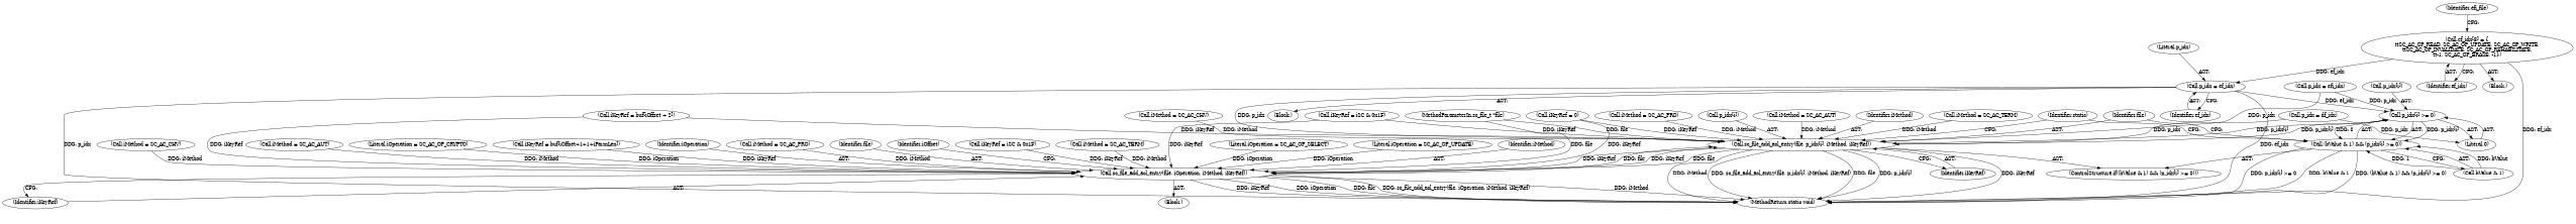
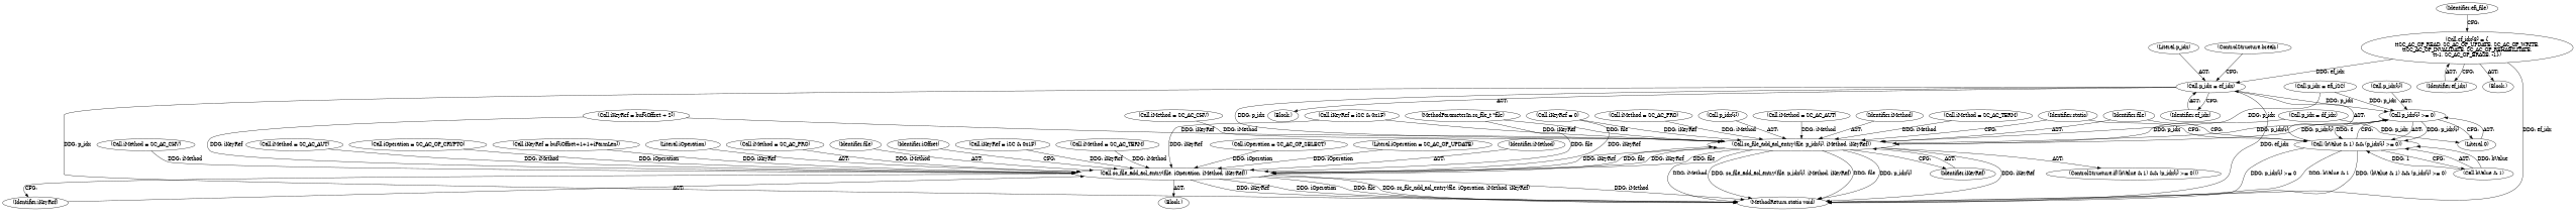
  digraph {
    n1 [label="(Call,p_idx = ef_idx)"]
    n2 [label="(Call,p_idx[i] >= 0)"]
    n3 [label="(Call,sc_file_add_acl_entry(file, p_idx[i], iMethod, iKeyRef))"]
    n4 [label="(Block,)"]
    n5 [label="(MethodReturn,static void)"]
    n6 [label="(Identifier,ef_idx)"]
    n7 [label="(Call,(bValue & 1) && (p_idx[i] >= 0))"]
    n8 [label="(Literal,0)"]
    n9 [label="(ControlStructure,if((bValue & 1) && (p_idx[i] >= 0)))"]
    n10 [label="(Call,sc_file_add_acl_entry(file, iOperation, iMethod, iKeyRef))"]
    n11 [label="(Identifier,iKeyRef)"]
    n12 [label="(Call,ef_idx[8] = {\n\t\tSC_AC_OP_READ, SC_AC_OP_UPDATE, SC_AC_OP_WRITE,\n\t\tSC_AC_OP_INVALIDATE, SC_AC_OP_REHABILITATE,\n\t\t-1, SC_AC_OP_ERASE, -1})"]
    n13 [label="(Identifier,ef_idx)"]
    n14 [label="(Block,)"]
    n15 [label="(Call,bValue & 1)"]
    n16 [label="(Block,)"]
    n17 [label="(Identifier,iKeyRef)"]
+   n18 [label="(ControlStructure,break;)"]
    n19 [label="(Call,iMethod = SC_AC_CHV)"]
    n20 [label="(Identifier,iMethod)"]
    n21 [label="(Identifier,iMethod)"]
-   n22 [label="(Call,p_idx = efi_idx)"]
+   n22 [label="(Call,p_idx = efi_iSC)"]
    n23 [label="(Identifier,file)"]
    n24 [label="(Call,p_idx[i])"]
    n25 [label="(Call,p_idx = df_idx)"]
    n26 [label="(Identifier,static)"]
    n27 [label="(Call,iMethod = SC_AC_AUT)"]
    n28 [label="(Call,iKeyRef = 0)"]
    n29 [label="(Call,iMethod = SC_AC_TERM)"]
    n30 [label="(Call,iMethod = SC_AC_TERM)"]
    n31 [label="(MethodParameterIn,sc_file_t *file)"]
-   n32 [label="(Literal,iOperation = SC_AC_OP_SELECT)"]
+   n32 [label="(Call,iOperation = SC_AC_OP_SELECT)"]
    n33 [label="(Literal,p_idx)"]
    n34 [label="(Identifier,efi_file)"]
    n35 [label="(Call,iMethod = SC_AC_CHV)"]
    n36 [label="(Literal,iOperation = SC_AC_OP_UPDATE)"]
    n37 [label="(Call,iKeyRef = buf[iOffset + 2])"]
    n38 [label="(Call,iKeyRef = iSC & 0x1F)"]
    n39 [label="(Call,iMethod = SC_AC_AUT)"]
-   n40 [label="(Literal,iOperation = SC_AC_OP_CRYPTO)"]
+   n40 [label="(Call,iOperation = SC_AC_OP_CRYPTO)"]
    n41 [label="(Call,iKeyRef = buf[iOffset+1+1+iParmLen])"]
-   n42 [label="(Identifier,iOperation)"]
+   n42 [label="(Literal,iOperation)"]
    n43 [label="(Call,iMethod = SC_AC_PRO)"]
    n44 [label="(Identifier,file)"]
    n45 [label="(Call,iMethod = SC_AC_PRO)"]
    n46 [label="(Identifier,iOffset)"]
    n47 [label="(Call,p_idx[i])"]
    n48 [label="(Call,iKeyRef = iSC & 0x1F)"]
-   n1 -> n2 [label="DDG: ef_idx"]
+   n1 -> n2 [label="DDG: p_idx"]
    n1 -> n3 [label="DDG: p_idx"]
    n1 -> n4 [label="AST: "]
    n1 -> n5 [label="DDG: p_idx"]
    n1 -> n5 [label="DDG: ef_idx"]
    n1 -> n6 [label="CFG: "]
    n2 -> n3 [label="DDG: p_idx[i]"]
    n2 -> n7 [label="AST: "]
    n2 -> n7 [label="DDG: p_idx[i]"]
    n2 -> n7 [label="DDG: 0"]
-   n2 -> n8 [label="AST: "]
+   n2 -> n8 [label="CFG: "]
    n3 -> n2 [label="DDG: p_idx[i]"]
    n3 -> n5 [label="DDG: sc_file_add_acl_entry(file, p_idx[i], iMethod, iKeyRef)"]
    n3 -> n5 [label="DDG: file"]
    n3 -> n5 [label="DDG: p_idx[i]"]
    n3 -> n5 [label="DDG: iKeyRef"]
    n3 -> n5 [label="DDG: iMethod"]
    n3 -> n9 [label="AST: "]
    n3 -> n10 [label="DDG: file"]
    n3 -> n10 [label="DDG: iKeyRef"]
    n3 -> n11 [label="CFG: "]
    n6 -> n1 [label="AST: "]
-   n7 -> n2 [label="AST: "]
+   n7 -> n2 [label="CFG: "]
    n7 -> n5 [label="DDG: p_idx[i] >= 0"]
    n7 -> n5 [label="DDG: bValue & 1"]
    n7 -> n5 [label="DDG: (bValue & 1) && (p_idx[i] >= 0)"]
-   n7 -> n9 [label="AST: "]
+   n7 -> n1 [label="AST: "]
    n7 -> n15 [label="CFG: "]
    n8 -> n2 [label="AST: "]
    n10 -> n3 [label="DDG: file"]
    n10 -> n3 [label="DDG: iKeyRef"]
    n10 -> n5 [label="DDG: iMethod"]
    n10 -> n5 [label="DDG: iKeyRef"]
    n10 -> n5 [label="DDG: iOperation"]
    n10 -> n5 [label="DDG: file"]
    n10 -> n5 [label="DDG: sc_file_add_acl_entry(file, iOperation, iMethod, iKeyRef)"]
    n10 -> n16 [label="AST: "]
    n10 -> n17 [label="CFG: "]
    n11 -> n3 [label="AST: "]
    n12 -> n1 [label="DDG: ef_idx"]
    n12 -> n5 [label="DDG: ef_idx"]
    n12 -> n13 [label="CFG: "]
    n12 -> n14 [label="AST: "]
    n13 -> n12 [label="AST: "]
    n15 -> n7 [label="AST: "]
    n15 -> n7 [label="DDG: bValue"]
    n15 -> n7 [label="DDG: 1"]
    n17 -> n10 [label="AST: "]
+   n18 -> n1 [label="CFG: "]
    n19 -> n10 [label="DDG: iMethod"]
    n20 -> n3 [label="AST: "]
    n21 -> n10 [label="AST: "]
    n22 -> n2 [label="DDG: p_idx"]
    n22 -> n3 [label="DDG: p_idx"]
    n23 -> n3 [label="AST: "]
    n23 -> n7 [label="CFG: "]
    n24 -> n2 [label="AST: "]
    n25 -> n3 [label="DDG: p_idx"]
    n25 -> n8 [label="DDG: p_idx"]
    n26 -> n3 [label="CFG: "]
    n26 -> n7 [label="CFG: "]
    n27 -> n3 [label="DDG: iMethod"]
    n28 -> n3 [label="DDG: iKeyRef"]
    n28 -> n10 [label="DDG: iKeyRef"]
    n29 -> n3 [label="DDG: iMethod"]
    n30 -> n10 [label="DDG: iMethod"]
    n31 -> n3 [label="DDG: file"]
    n31 -> n10 [label="DDG: file"]
    n32 -> n10 [label="DDG: iOperation"]
    n33 -> n1 [label="AST: "]
    n34 -> n12 [label="CFG: "]
    n35 -> n3 [label="DDG: iMethod"]
    n36 -> n10 [label="DDG: iOperation"]
    n37 -> n3 [label="DDG: iKeyRef"]
    n37 -> n10 [label="DDG: iKeyRef"]
    n38 -> n3 [label="DDG: iKeyRef"]
    n38 -> n10 [label="DDG: iKeyRef"]
    n39 -> n10 [label="DDG: iMethod"]
    n40 -> n10 [label="DDG: iOperation"]
    n41 -> n10 [label="DDG: iKeyRef"]
    n42 -> n10 [label="AST: "]
    n43 -> n10 [label="DDG: iMethod"]
    n44 -> n10 [label="AST: "]
    n45 -> n3 [label="DDG: iMethod"]
    n46 -> n10 [label="CFG: "]
    n47 -> n3 [label="AST: "]
    n48 -> n10 [label="DDG: iKeyRef"]
  }
